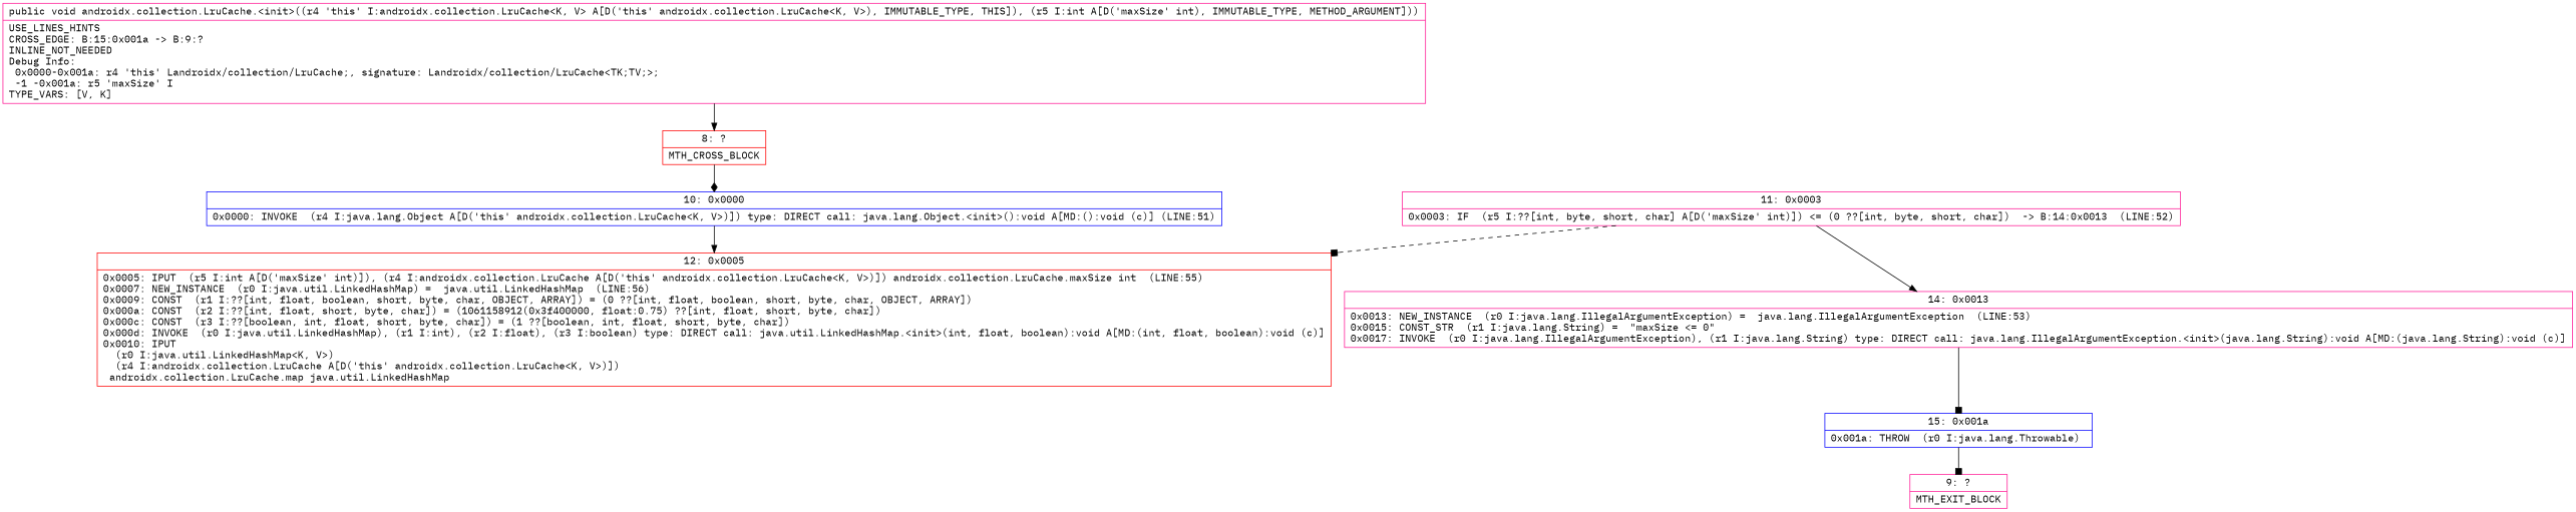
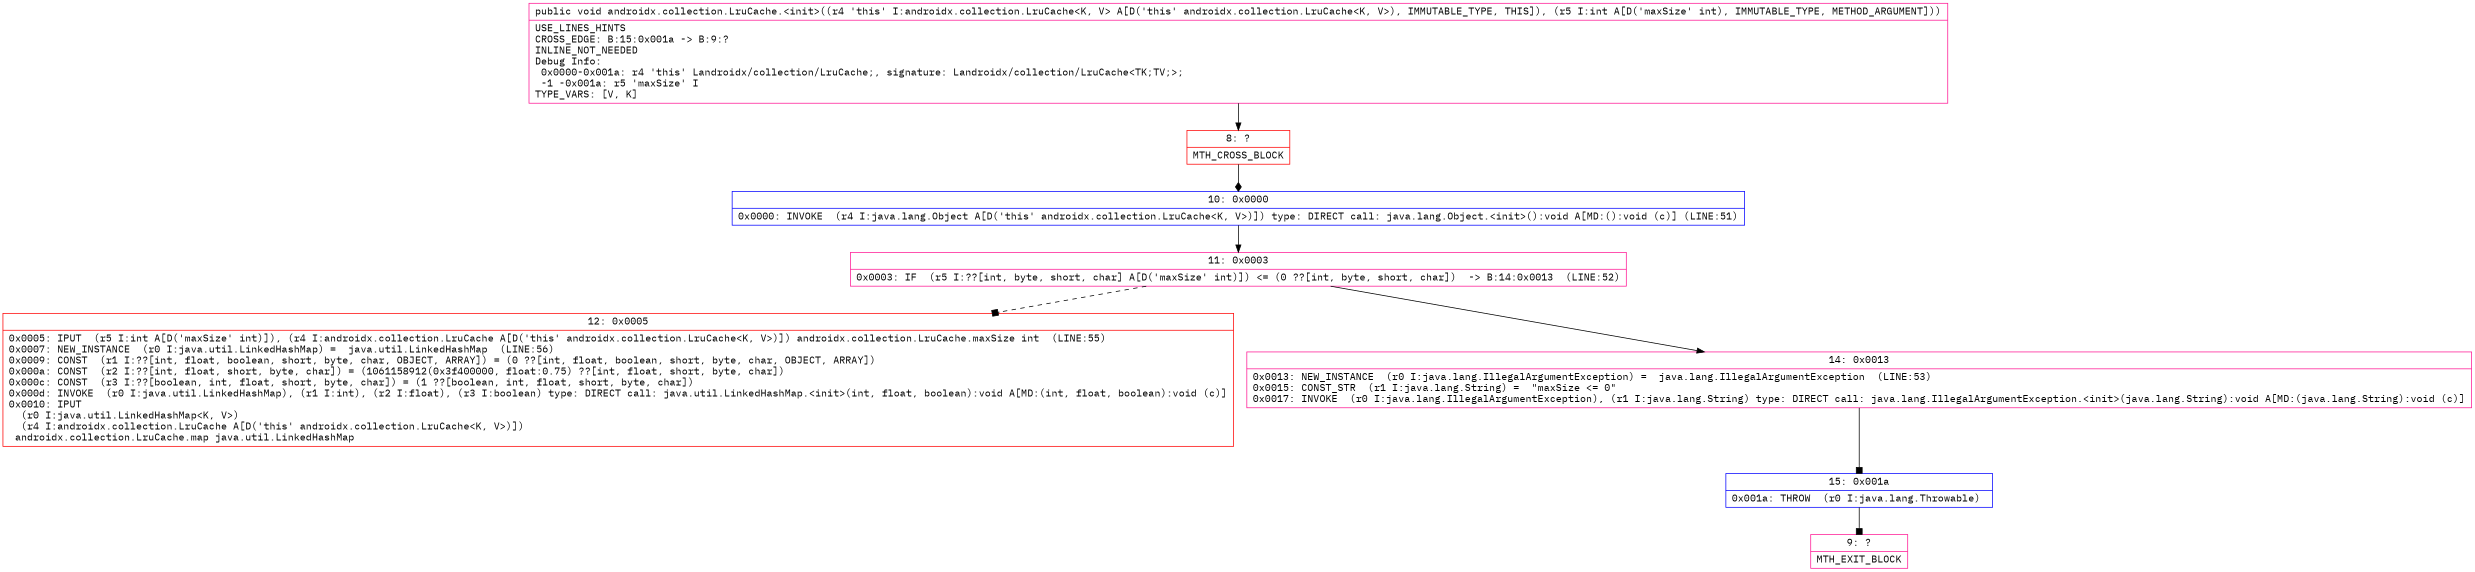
  digraph {
    fontname="IBM Plex Mono"
    node [color=deeppink fontname="IBM Plex Mono" shape=record]
    edge [arrowhead=normal fontname="IBM Plex Mono"]
    n1 [color=red label="{8\:\ ?|MTH_CROSS_BLOCK\l}"]
    n2 [color=blue label="{10\:\ 0x0000|0x0000: INVOKE  (r4 I:java.lang.Object A[D('this' androidx.collection.LruCache\<K, V\>)]) type: DIRECT call: java.lang.Object.\<init\>():void A[MD:():void (c)] (LINE:51)\l}"]
    n3 [label="{11\:\ 0x0003|0x0003: IF  (r5 I:??[int, byte, short, char] A[D('maxSize' int)]) \<= (0 ??[int, byte, short, char])  \-\> B:14:0x0013  (LINE:52)\l}"]
    n4 [color=red label="{12\:\ 0x0005|0x0005: IPUT  (r5 I:int A[D('maxSize' int)]), (r4 I:androidx.collection.LruCache A[D('this' androidx.collection.LruCache\<K, V\>)]) androidx.collection.LruCache.maxSize int  (LINE:55)\l0x0007: NEW_INSTANCE  (r0 I:java.util.LinkedHashMap) =  java.util.LinkedHashMap  (LINE:56)\l0x0009: CONST  (r1 I:??[int, float, boolean, short, byte, char, OBJECT, ARRAY]) = (0 ??[int, float, boolean, short, byte, char, OBJECT, ARRAY]) \l0x000a: CONST  (r2 I:??[int, float, short, byte, char]) = (1061158912(0x3f400000, float:0.75) ??[int, float, short, byte, char]) \l0x000c: CONST  (r3 I:??[boolean, int, float, short, byte, char]) = (1 ??[boolean, int, float, short, byte, char]) \l0x000d: INVOKE  (r0 I:java.util.LinkedHashMap), (r1 I:int), (r2 I:float), (r3 I:boolean) type: DIRECT call: java.util.LinkedHashMap.\<init\>(int, float, boolean):void A[MD:(int, float, boolean):void (c)]\l0x0010: IPUT  \l  (r0 I:java.util.LinkedHashMap\<K, V\>)\l  (r4 I:androidx.collection.LruCache A[D('this' androidx.collection.LruCache\<K, V\>)])\l androidx.collection.LruCache.map java.util.LinkedHashMap \l}"]
    n5 [label="{14\:\ 0x0013|0x0013: NEW_INSTANCE  (r0 I:java.lang.IllegalArgumentException) =  java.lang.IllegalArgumentException  (LINE:53)\l0x0015: CONST_STR  (r1 I:java.lang.String) =  \"maxSize \<= 0\" \l0x0017: INVOKE  (r0 I:java.lang.IllegalArgumentException), (r1 I:java.lang.String) type: DIRECT call: java.lang.IllegalArgumentException.\<init\>(java.lang.String):void A[MD:(java.lang.String):void (c)]\l}"]
    n6 [color=blue label="{15\:\ 0x001a|0x001a: THROW  (r0 I:java.lang.Throwable) \l}"]
    n7 [label="{9\:\ ?|MTH_EXIT_BLOCK\l}"]
    n8 [label="{public void androidx.collection.LruCache.\<init\>((r4 'this' I:androidx.collection.LruCache\<K, V\> A[D('this' androidx.collection.LruCache\<K, V\>), IMMUTABLE_TYPE, THIS]), (r5 I:int A[D('maxSize' int), IMMUTABLE_TYPE, METHOD_ARGUMENT]))  | USE_LINES_HINTS\lCROSS_EDGE: B:15:0x001a \-\> B:9:?\lINLINE_NOT_NEEDED\lDebug Info:\l  0x0000\-0x001a: r4 'this' Landroidx\/collection\/LruCache;, signature: Landroidx\/collection\/LruCache\<TK;TV;\>;\l  \-1 \-0x001a: r5 'maxSize' I\lTYPE_VARS: [V, K]\l}"]
    n1 -> n2 [arrowhead=diamond]
-   n2 -> n4
+   n2 -> n3
    n3 -> n4 [arrowhead=box style=dashed]
    n3 -> n5
    n5 -> n6 [arrowhead=box]
    n6 -> n7 [arrowhead=box]
    n8 -> n1
  }
